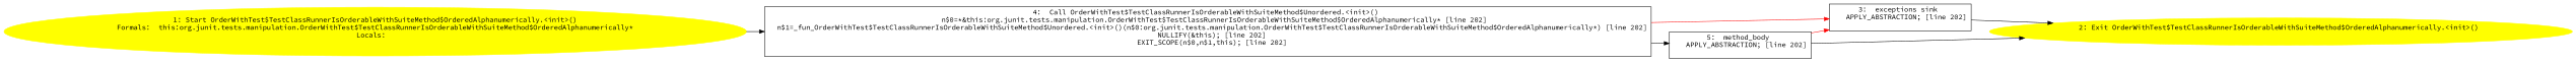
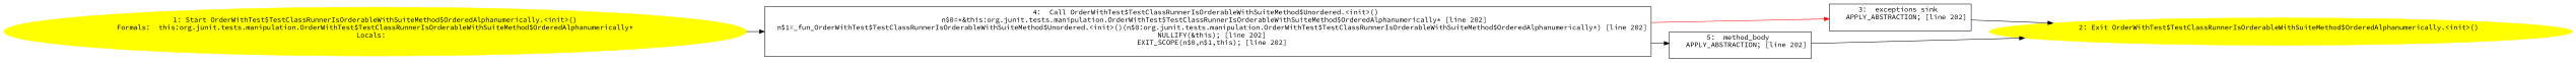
  digraph {
    rankdir=LR
    fontname="Source Code Pro"
    node [fontname="Source Code Pro" shape=box]
    edge [fontname="Source Code Pro"]
    n1 [color=yellow label="1: Start OrderWithTest$TestClassRunnerIsOrderableWithSuiteMethod$OrderedAlphanumerically.<init>()\nFormals:  this:org.junit.tests.manipulation.OrderWithTest$TestClassRunnerIsOrderableWithSuiteMethod$OrderedAlphanumerically*\nLocals:  \n  " style=filled shape=""]
    n2 [label="4:  Call OrderWithTest$TestClassRunnerIsOrderableWithSuiteMethod$Unordered.<init>() \n   n$0=*&this:org.junit.tests.manipulation.OrderWithTest$TestClassRunnerIsOrderableWithSuiteMethod$OrderedAlphanumerically* [line 202]\n  n$1=_fun_OrderWithTest$TestClassRunnerIsOrderableWithSuiteMethod$Unordered.<init>()(n$0:org.junit.tests.manipulation.OrderWithTest$TestClassRunnerIsOrderableWithSuiteMethod$OrderedAlphanumerically*) [line 202]\n  NULLIFY(&this); [line 202]\n  EXIT_SCOPE(n$0,n$1,this); [line 202]\n "]
    n3 [label="3:  exceptions sink \n   APPLY_ABSTRACTION; [line 202]\n "]
    n4 [label="5:  method_body \n   APPLY_ABSTRACTION; [line 202]\n "]
    n5 [color=yellow label="2: Exit OrderWithTest$TestClassRunnerIsOrderableWithSuiteMethod$OrderedAlphanumerically.<init>() \n  " style=filled shape=""]
    n1 -> n2
    n2 -> n3 [color=red]
    n2 -> n4
    n3 -> n5
-   n4 -> n3 [color=red]
    n4 -> n5
  }
